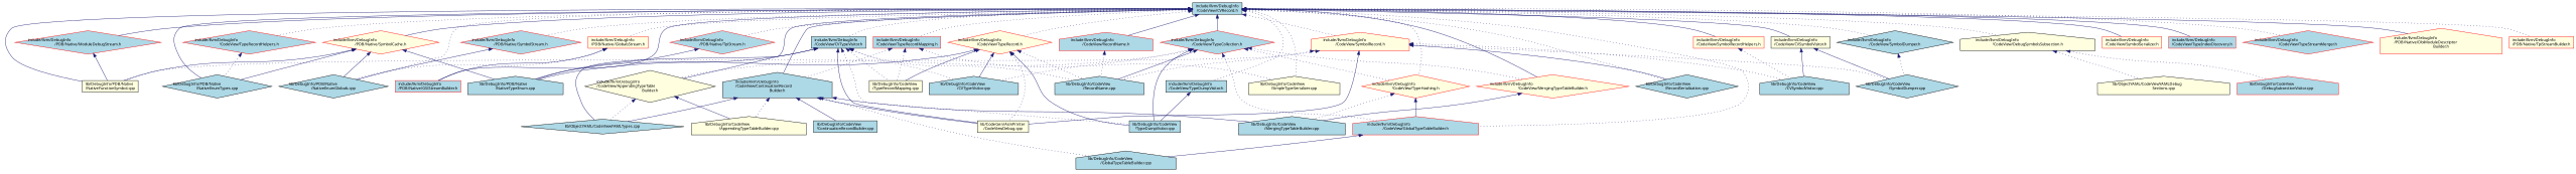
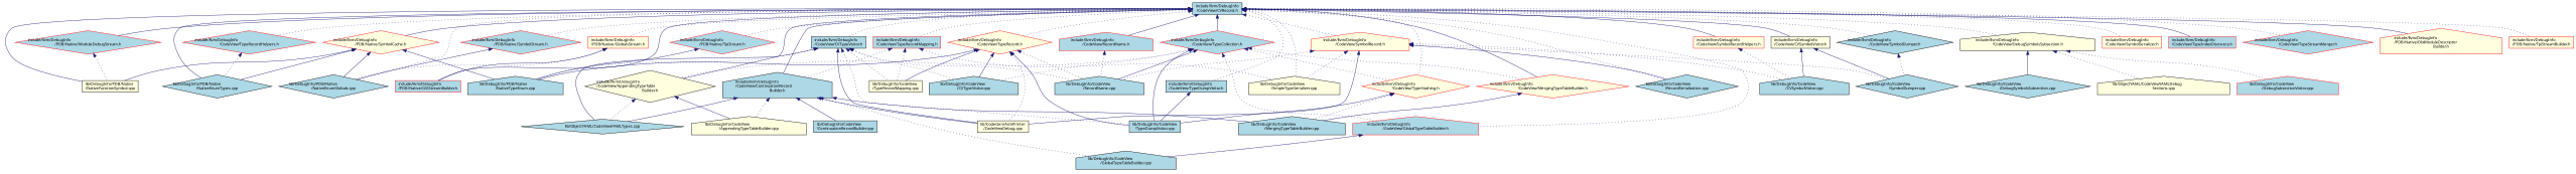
  digraph {
    fontname="Noto Sans"
    node [color=black fillcolor=lightblue fontname="Noto Sans" fontsize=10 shape=diamond style=filled]
    edge [color=midnightblue dir=back fontname="Noto Sans" fontsize=10 labelfontname=Helvetica labelfontsize=10 style=dotted]
    n1 [fontcolor=black height=0.2 label="include/llvm/DebugInfo\l/CodeView/CVRecord.h" shape=box width=0.4]
    n2 [fillcolor=lightyellow height=0.2 label="include/llvm/DebugInfo\l/CodeView/AppendingTypeTable\lBuilder.h" width=0.4]
    n3 [height=0.2 label="include/llvm/DebugInfo\l/CodeView/ContinuationRecord\lBuilder.h" shape=house width=0.4]
    n4 [fillcolor=lightyellow height=0.2 label="include/llvm/DebugInfo\l/CodeView/CVSymbolVisitor.h" shape=box width=0.4]
    n5 [height=0.2 label="include/llvm/DebugInfo\l/CodeView/CVTypeVisitor.h" shape=box width=0.4]
    n6 [fillcolor=lightyellow height=0.2 label="include/llvm/DebugInfo\l/CodeView/DebugSymbolsSubsection.h" shape=house width=0.4]
    n7 [color=red height=0.2 label="include/llvm/DebugInfo\l/CodeView/GlobalTypeTableBuilder.h" shape=house width=0.4]
    n8 [color=red fillcolor=lightyellow height=0.2 label="include/llvm/DebugInfo\l/CodeView/MergingTypeTableBuilder.h" width=0.4]
    n9 [color=red height=0.2 label="include/llvm/DebugInfo\l/CodeView/RecordName.h" shape=house width=0.4]
    n10 [height=0.2 label="include/llvm/DebugInfo\l/CodeView/SymbolDumper.h" width=0.4]
    n11 [color=red fillcolor=lightyellow height=0.2 label="include/llvm/DebugInfo\l/CodeView/SymbolRecord.h" shape=house width=0.4]
    n12 [height=0.2 label="lib/DebugInfo/CodeView\l/RecordSerialization.cpp" width=0.4]
    n13 [fillcolor=lightyellow height=0.2 label="lib/DebugInfo/PDB/Native\l/NativeFunctionSymbol.cpp" shape=box width=0.4]
    n14 [color=red fillcolor=lightyellow height=0.2 label="include/llvm/DebugInfo\l/CodeView/SymbolRecordHelpers.h" shape=box width=0.4]
    n15 [color=red fillcolor=lightyellow height=0.2 label="include/llvm/DebugInfo\l/CodeView/SymbolSerializer.h" shape=box width=0.4]
    n16 [color=red height=0.2 label="include/llvm/DebugInfo\l/CodeView/TypeCollection.h" width=0.4]
    n17 [color=red fillcolor=lightyellow height=0.2 label="include/llvm/DebugInfo\l/CodeView/TypeHashing.h" width=0.4]
    n18 [height=0.2 label="include/llvm/DebugInfo\l/CodeView/TypeDumpVisitor.h" shape=box width=0.4]
    n19 [color=red height=0.2 label="include/llvm/DebugInfo\l/CodeView/TypeIndexDiscovery.h" shape=box width=0.4]
    n20 [color=red fillcolor=lightyellow height=0.2 label="include/llvm/DebugInfo\l/CodeView/TypeRecord.h" width=0.4]
    n21 [color=red height=0.2 label="include/llvm/DebugInfo\l/CodeView/TypeRecordHelpers.h" width=0.4]
    n22 [height=0.2 label="lib/DebugInfo/PDB/Native\l/NativeEnumTypes.cpp" width=0.4]
    n23 [color=red height=0.2 label="include/llvm/DebugInfo\l/CodeView/TypeRecordMapping.h" shape=box width=0.4]
    n24 [fillcolor=lightyellow height=0.2 label="lib/DebugInfo/CodeView\l/SimpleTypeSerializer.cpp" shape=house width=0.4]
    n25 [color=red height=0.2 label="include/llvm/DebugInfo\l/CodeView/TypeStreamMerger.h" width=0.4]
    n26 [color=red fillcolor=lightyellow height=0.2 label="include/llvm/DebugInfo\l/PDB/Native/DbiModuleDescriptor\lBuilder.h" shape=house width=0.4]
    n27 [color=red fillcolor=lightyellow height=0.2 label="include/llvm/DebugInfo\l/PDB/Native/GlobalsStream.h" shape=box width=0.4]
    n28 [color=red height=0.2 label="include/llvm/DebugInfo\l/PDB/Native/GSIStreamBuilder.h" shape=box width=0.4]
    n29 [height=0.2 label="lib/DebugInfo/PDB/Native\l/NativeEnumGlobals.cpp" width=0.4]
    n30 [color=red height=0.2 label="include/llvm/DebugInfo\l/PDB/Native/ModuleDebugStream.h" width=0.4]
    n31 [color=red fillcolor=lightyellow height=0.2 label="include/llvm/DebugInfo\l/PDB/Native/SymbolCache.h" width=0.4]
    n32 [color=red height=0.2 label="include/llvm/DebugInfo\l/PDB/Native/SymbolStream.h" width=0.4]
    n33 [color=red height=0.2 label="include/llvm/DebugInfo\l/PDB/Native/TpiStream.h" width=0.4]
    n34 [color=red fillcolor=lightyellow height=0.2 label="include/llvm/DebugInfo\l/PDB/Native/TpiStreamBuilder.h" shape=box width=0.4]
    n35 [fillcolor=lightyellow height=0.2 label="lib/DebugInfo/CodeView\l/AppendingTypeTableBuilder.cpp" shape=house width=0.4]
    n36 [height=0.2 label="lib/ObjectYAML/CodeViewYAMLTypes.cpp" width=0.4]
    n37 [fillcolor=lightyellow height=0.2 label="lib/CodeGen/AsmPrinter\l/CodeViewDebug.cpp" shape=box width=0.4]
    n38 [height=0.2 label="lib/DebugInfo/CodeView\l/ContinuationRecordBuilder.cpp" shape=box width=0.4]
    n39 [height=0.2 label="lib/DebugInfo/CodeView\l/GlobalTypeTableBuilder.cpp" shape=house width=0.4]
    n40 [height=0.2 label="lib/DebugInfo/CodeView\l/MergingTypeTableBuilder.cpp" shape=house width=0.4]
    n41 [height=0.2 label="lib/DebugInfo/CodeView\l/CVSymbolVisitor.cpp" shape=house width=0.4]
    n42 [height=0.2 label="lib/DebugInfo/CodeView\l/SymbolDumper.cpp" width=0.4]
    n43 [height=0.2 label="lib/DebugInfo/CodeView\l/CVTypeVisitor.cpp" shape=house width=0.4]
    n44 [height=0.2 label="lib/DebugInfo/CodeView\l/RecordName.cpp" shape=house width=0.4]
    n45 [height=0.2 label="lib/DebugInfo/CodeView\l/TypeDumpVisitor.cpp" shape=box width=0.4]
    n46 [fillcolor=lightyellow height=0.2 label="lib/DebugInfo/CodeView\l/TypeRecordMapping.cpp" shape=box width=0.4]
    n47 [height=0.2 label="lib/DebugInfo/PDB/Native\l/NativeTypeEnum.cpp" shape=house width=0.4]
    n48 [color=red height=0.2 label="lib/DebugInfo/CodeView\l/DebugSubsectionVisitor.cpp" shape=house width=0.4]
+   n49 [height=0.2 label="lib/DebugInfo/CodeView\l/DebugSymbolsSubsection.cpp" width=0.4]
    n50 [fillcolor=lightyellow height=0.2 label="lib/ObjectYAML/CodeViewYAMLDebug\lSections.cpp" shape=house width=0.4]
    n1 -> n2 [style=solid]
    n1 -> n3 [style=solid]
    n1 -> n4 [style=solid]
    n1 -> n5
    n1 -> n6
    n1 -> n7
    n1 -> n8 [style=solid]
    n1 -> n9 [style=solid]
    n1 -> n10
    n1 -> n11
    n1 -> n12
    n1 -> n13 [style=solid]
    n1 -> n14 [style=solid]
-   n1 -> n15 [style=solid]
+   n1 -> n15
    n1 -> n16 [style=solid]
    n1 -> n17
    n1 -> n18
    n1 -> n19 [style=solid]
    n1 -> n20
    n1 -> n21
    n1 -> n22 [style=solid]
    n1 -> n23
    n1 -> n24
    n1 -> n25
    n1 -> n26 [style=solid]
    n1 -> n27
    n1 -> n28 [style=solid]
    n1 -> n29
    n1 -> n30 [style=solid]
    n1 -> n31 [style=solid]
    n1 -> n32
    n1 -> n33
    n1 -> n34
    n2 -> n35 [style=solid]
    n2 -> n36
    n3 -> n35
    n3 -> n36 [style=solid]
    n3 -> n37 [style=solid]
    n3 -> n38 [style=solid]
    n3 -> n39
    n3 -> n40 [style=solid]
    n4 -> n41 [style=solid]
    n4 -> n42 [style=solid]
    n5 -> n36 [style=solid]
    n5 -> n37 [style=solid]
    n5 -> n43
    n5 -> n44
    n5 -> n45
    n5 -> n46
-   n5 -> n47 [style=solid]
+   n5 -> n47
    n6 -> n48
+   n6 -> n49 [style=solid]
    n6 -> n50
    n7 -> n39 [style=solid]
    n8 -> n40 [style=solid]
    n9 -> n44
    n10 -> n42
    n11 -> n12 [style=solid]
-   n11 -> n13
+   n11 -> n24
    n11 -> n37 [style=solid]
    n11 -> n41
    n11 -> n42
    n11 -> n44
    n14 -> n41
    n16 -> n2
    n16 -> n7
    n16 -> n8
    n16 -> n17
    n16 -> n43
    n16 -> n44 [style=solid]
    n16 -> n45 [style=solid]
-   n17 -> n7 [style=solid]
+   n17 -> n45 [style=solid]
    n17 -> n40
    n18 -> n45 [style=solid]
    n20 -> n37
    n20 -> n43 [style=solid]
    n20 -> n44
    n20 -> n45 [style=solid]
    n20 -> n46 [style=solid]
    n20 -> n47 [style=solid]
    n21 -> n22
    n23 -> n3
    n23 -> n24
    n23 -> n46
    n27 -> n28 [style=solid]
    n27 -> n29
-   n30 -> n13 [style=solid]
+   n30 -> n13
    n31 -> n13 [style=solid]
    n31 -> n22 [style=solid]
    n31 -> n29 [style=solid]
    n31 -> n47 [style=solid]
    n32 -> n29 [style=solid]
    n33 -> n47 [style=solid]
  }
